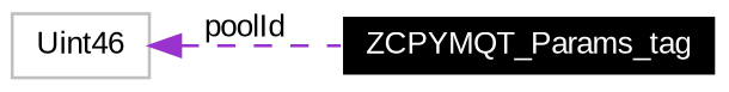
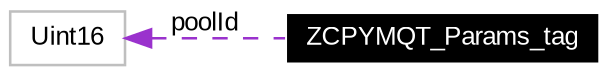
  digraph {
    rankdir=LR
    fontname="Liberation Sans"
    node [fontname="Liberation Sans" fontsize=10 shape=record style=filled]
    n1 [color=white fillcolor=black fontcolor=white height=0.2 label=ZCPYMQT_Params_tag width=0.4]
-   n2 [color=grey75 fillcolor=white height=0.2 label=Uint46 width=0.4]
+   n2 [color=grey75 fillcolor=white height=0.2 label=Uint16 width=0.4]
    n2 -> n1 [color=darkorchid3 dir=back fontname="Liberation Sans" fontsize=10 label=poolId labelfontname=Helvetica labelfontsize=10 style=dashed]
  }
